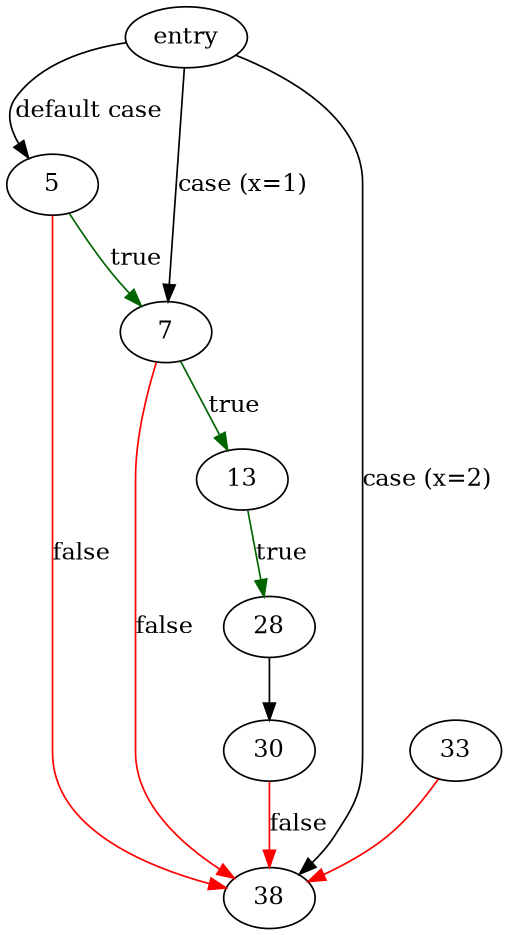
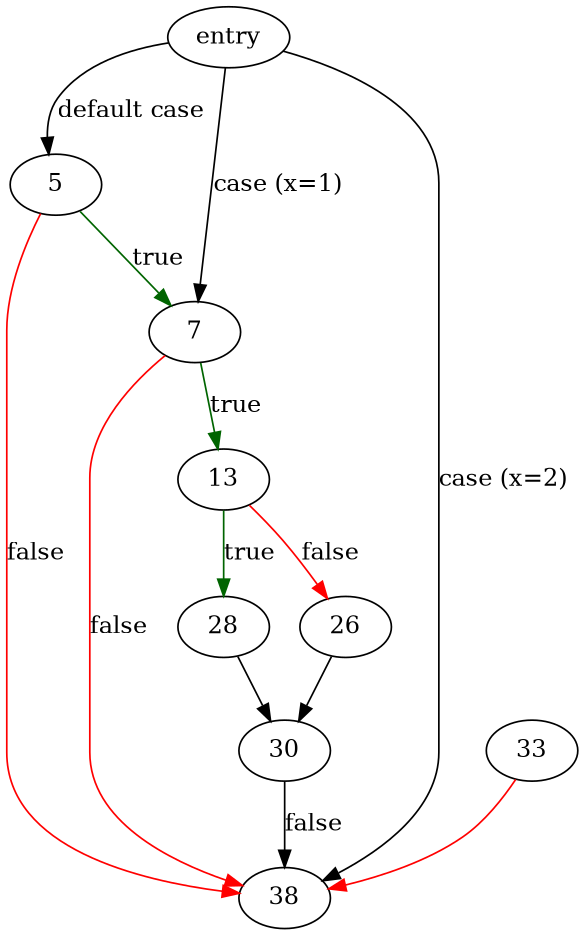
  digraph {
    n1 [label=entry]
    5
    7
    38
    13
+   26
    28
    30
    33
    n1 -> 5 [label="default case"]
    n1 -> 7 [label="case (x=1)"]
    n1 -> 38 [label="case (x=2)"]
    5 -> 7 [color=darkgreen label=true]
    5 -> 38 [color=red label=false]
    7 -> 38 [color=red label=false]
    7 -> 13 [color=darkgreen label=true]
+   13 -> 26 [color=red label=false]
    13 -> 28 [color=darkgreen label=true]
+   26 -> 30
    28 -> 30
-   30 -> 38 [color=red label=false]
+   30 -> 38 [color=black label=false]
    33 -> 38 [color=red]
  }
